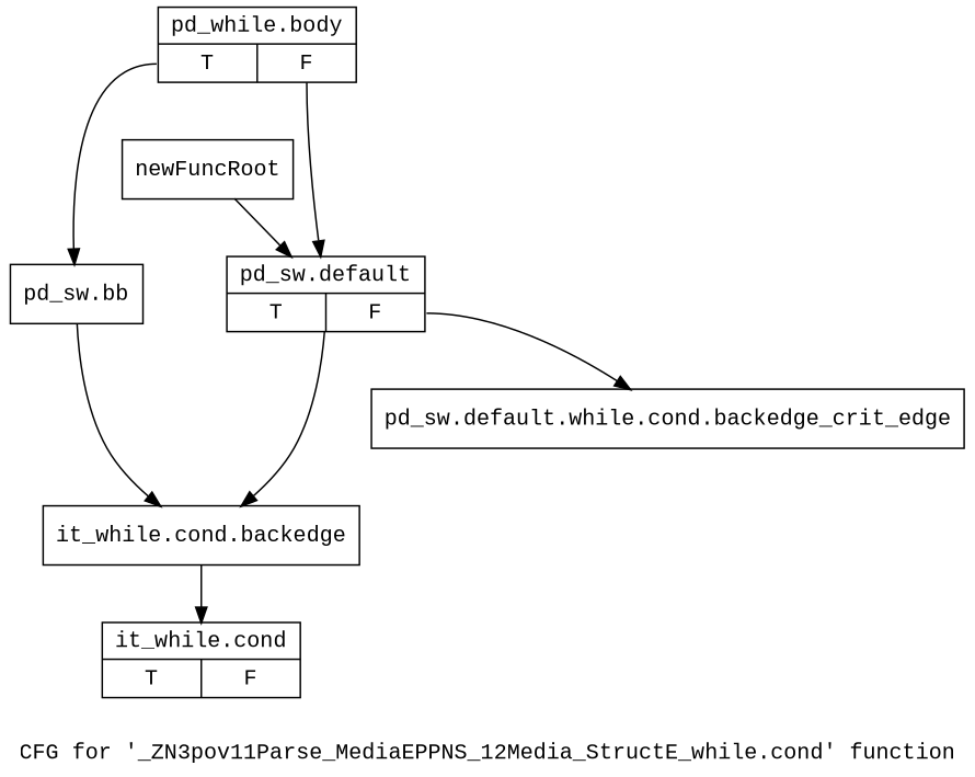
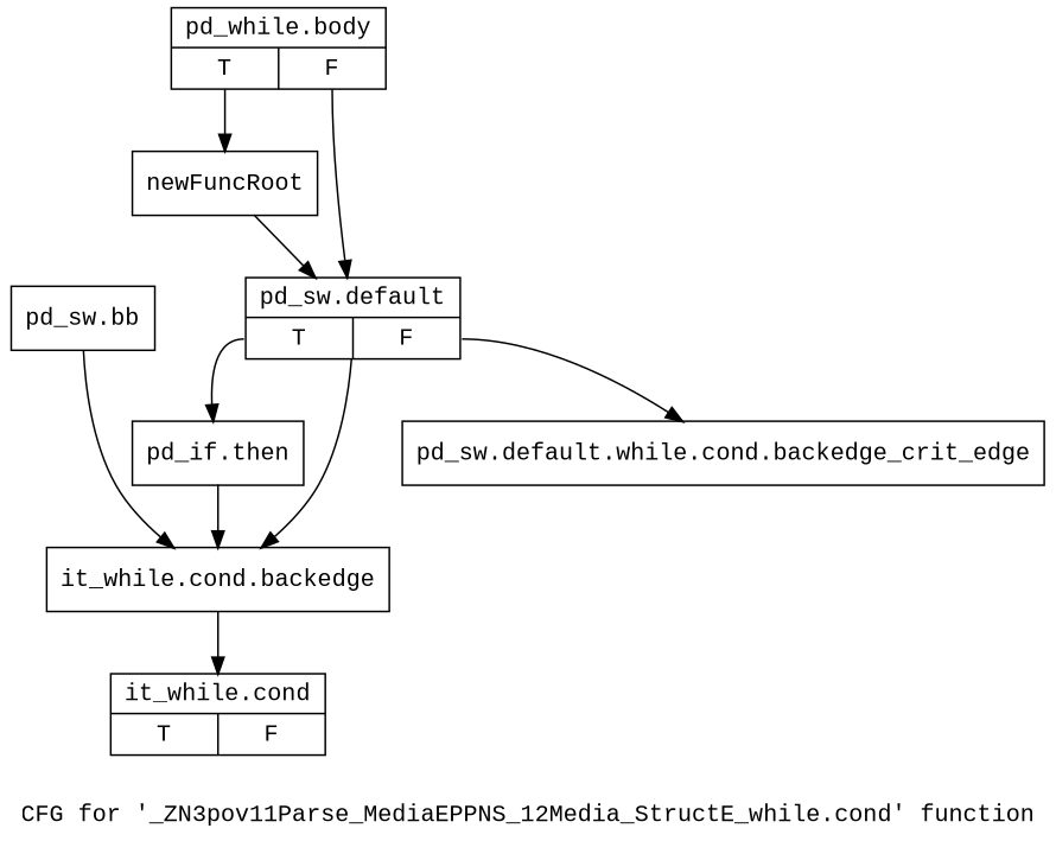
  digraph {
    fontname="Liberation Mono"
    label="CFG for '_ZN3pov11Parse_MediaEPPNS_12Media_StructE_while.cond' function"
    node [fontname="Liberation Mono" shape=record]
    edge [fontname="Liberation Mono"]
    n1 [label="{newFuncRoot}"]
    n2 [label="{pd_sw.default|{<s0>T|<s1>F}}"]
    n3 [label="{it_while.cond|{<s0>T|<s1>F}}"]
    n4 [label="{pd_while.body|{<s0>T|<s1>F}}"]
    n5 [label="{pd_sw.bb}"]
    n6 [label="{it_while.cond.backedge}"]
+   n7 [label="{pd_if.then}"]
    n8 [label="{pd_sw.default.while.cond.backedge_crit_edge}"]
    n1 -> n2
    n2 -> n6
+   n2 -> n7 [tailport=s0]
    n2 -> n8 [tailport=s1]
    n4 -> n2 [tailport=s1]
-   n4 -> n5 [tailport=s0]
+   n4 -> n1 [tailport=s0]
    n5 -> n6
    n6 -> n3
+   n7 -> n6
  }
